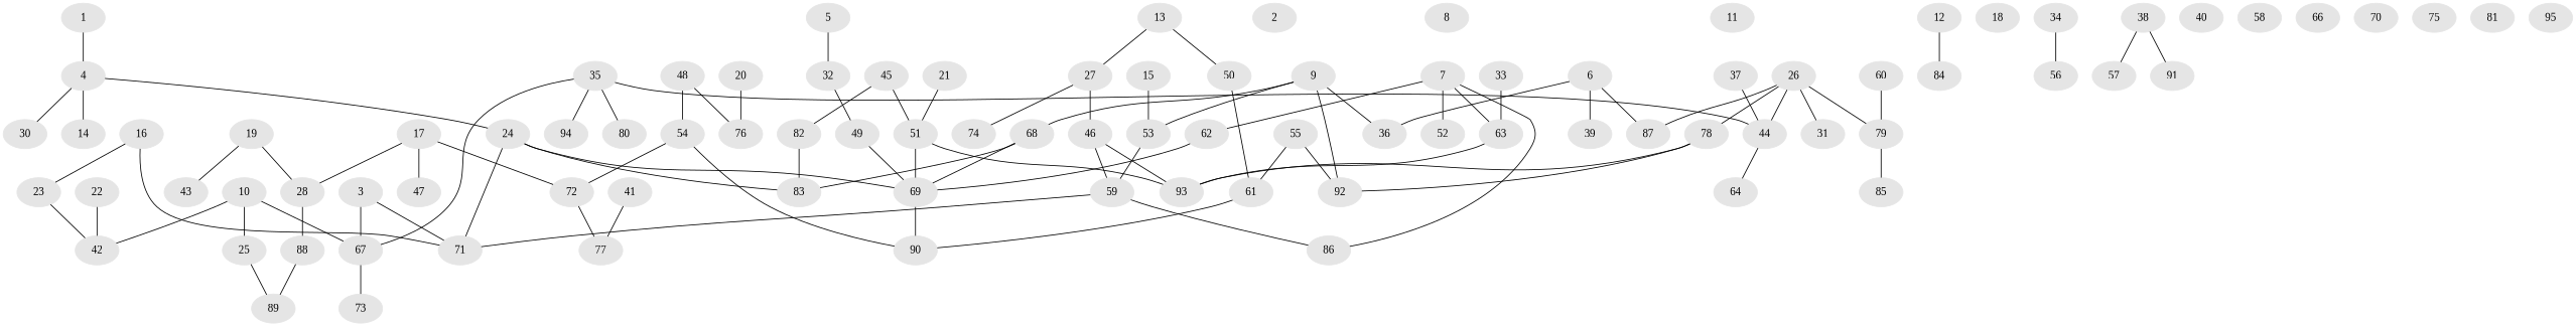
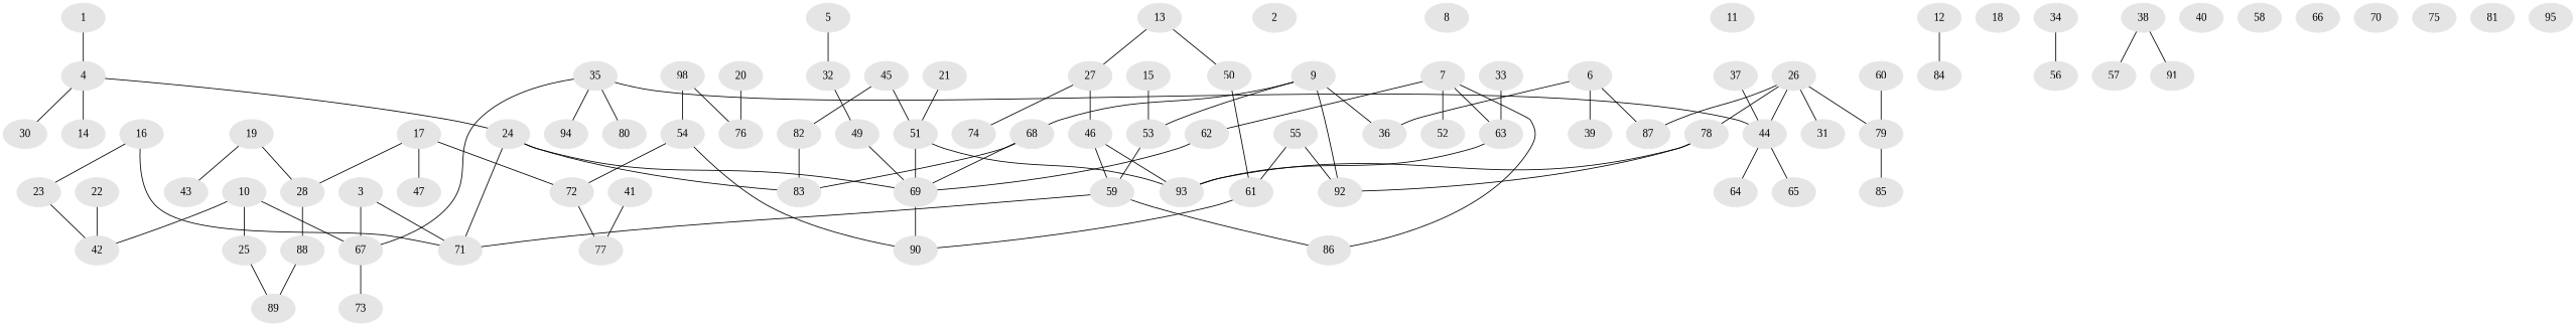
  graph {
    fontname="Liberation Serif"
    node [color=gray90 fontname="Liberation Serif" style=filled]
    edge [fontname="Liberation Serif"]
    1
    4
    14
    24
    30
    2
    3
    67
    71
    73
    69
    83
    5
    32
    49
    6
    36
    39
    87
    7
    52
    62
    63
    86
    93
    8
    9
    53
    68
    92
    59
    10
    25
    42
    89
    11
    12
    84
    13
    27
    50
    46
    74
    61
    15
    16
    23
    17
    28
    47
    72
    88
    77
    18
    19
    43
    20
    76
    21
    51
    22
    90
    26
    31
    44
    78
    79
    64
+   65
    85
    33
    34
    56
    35
    80
    94
    37
    38
    57
    91
    40
    41
    45
    82
-   48
+   48 [label=98]
    54
    55
    58
    60
    66
    70
    75
    81
    95
    1 -- 4
    4 -- 14
    4 -- 24
    4 -- 30
    24 -- 71
    24 -- 69
    24 -- 83
    3 -- 67
    3 -- 71
    67 -- 73
    69 -- 90
    5 -- 32
    32 -- 49
    49 -- 69
    6 -- 36
    6 -- 39
    6 -- 87
    7 -- 52
    7 -- 62
    7 -- 63
    7 -- 86
    62 -- 69
    63 -- 93
    9 -- 36
    9 -- 53
    9 -- 68
    9 -- 92
    53 -- 59
    68 -- 69
    68 -- 83
    59 -- 71
    59 -- 86
    10 -- 67
    10 -- 25
    10 -- 42
    25 -- 89
    12 -- 84
    13 -- 27
    13 -- 50
    27 -- 46
    27 -- 74
    50 -- 61
    46 -- 93
    46 -- 59
    61 -- 90
    15 -- 53
    16 -- 71
    16 -- 23
    23 -- 42
    17 -- 28
    17 -- 47
    17 -- 72
    28 -- 88
    72 -- 77
    88 -- 89
    19 -- 28
    19 -- 43
    20 -- 76
    21 -- 51
    51 -- 69
    51 -- 93
    22 -- 42
    26 -- 87
    26 -- 31
    26 -- 44
    26 -- 78
    26 -- 79
    44 -- 64
+   44 -- 65
    78 -- 93
    78 -- 92
    79 -- 85
    33 -- 63
    34 -- 56
    35 -- 67
    35 -- 44
    35 -- 80
    35 -- 94
    37 -- 44
    38 -- 57
    38 -- 91
    41 -- 77
    45 -- 51
    45 -- 82
    82 -- 83
    48 -- 76
    48 -- 54
    54 -- 72
    54 -- 90
    55 -- 92
    55 -- 61
    60 -- 79
  }
